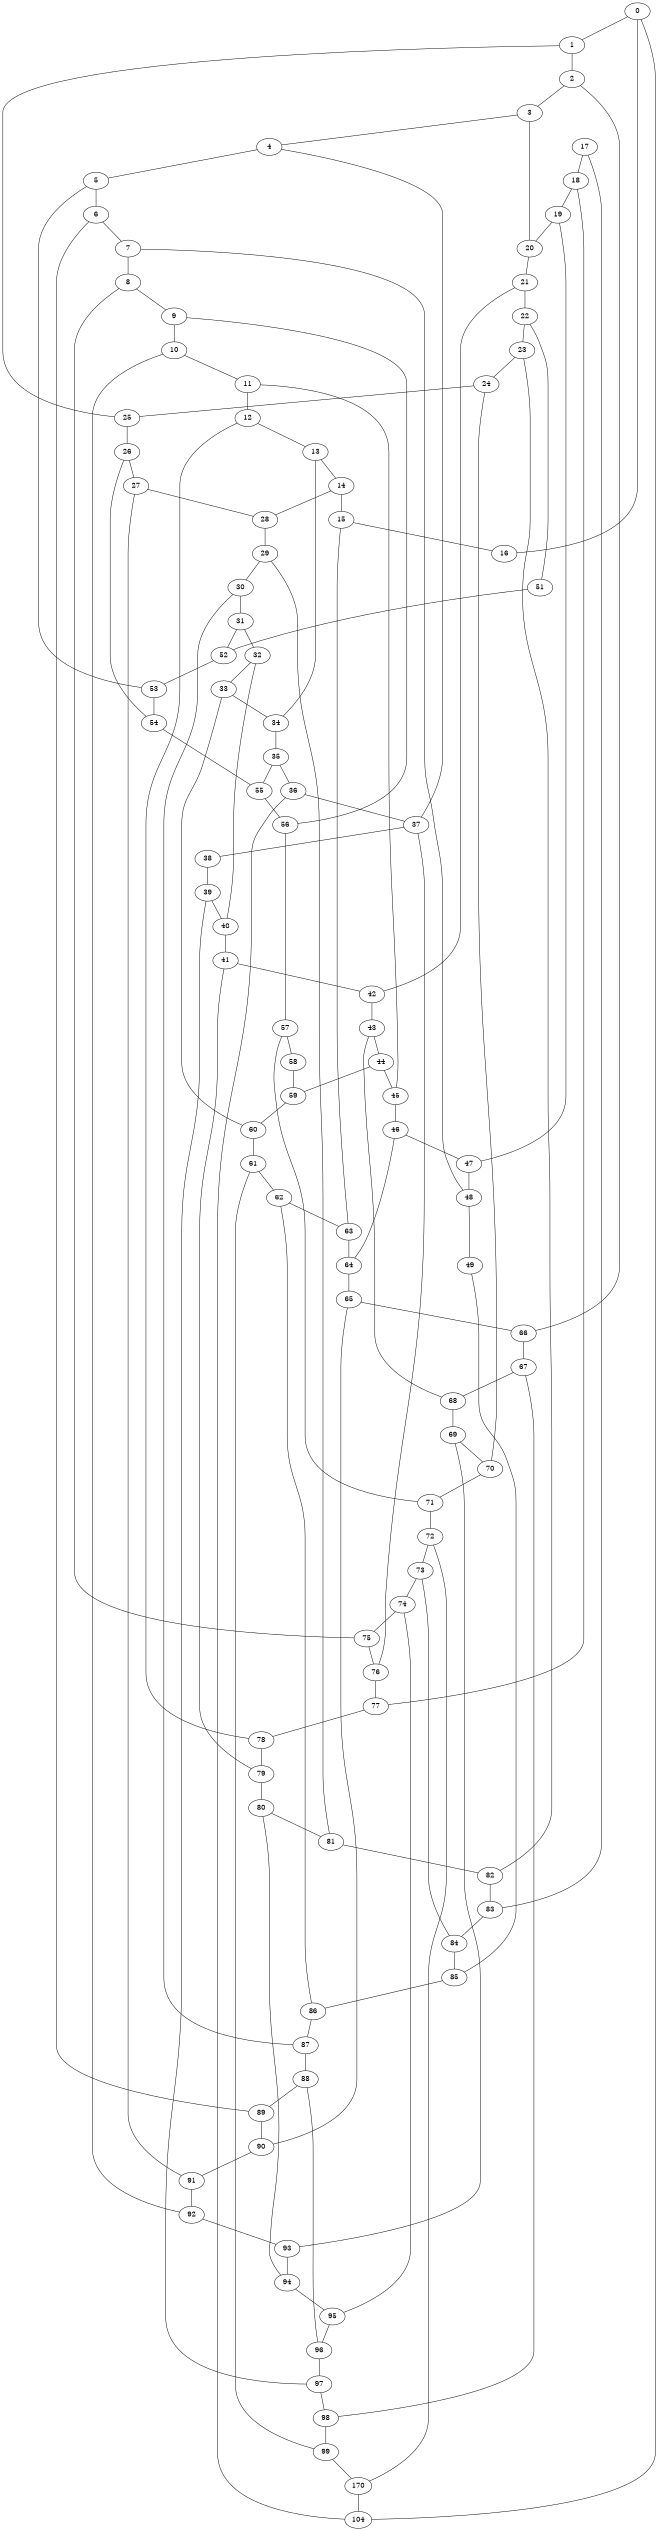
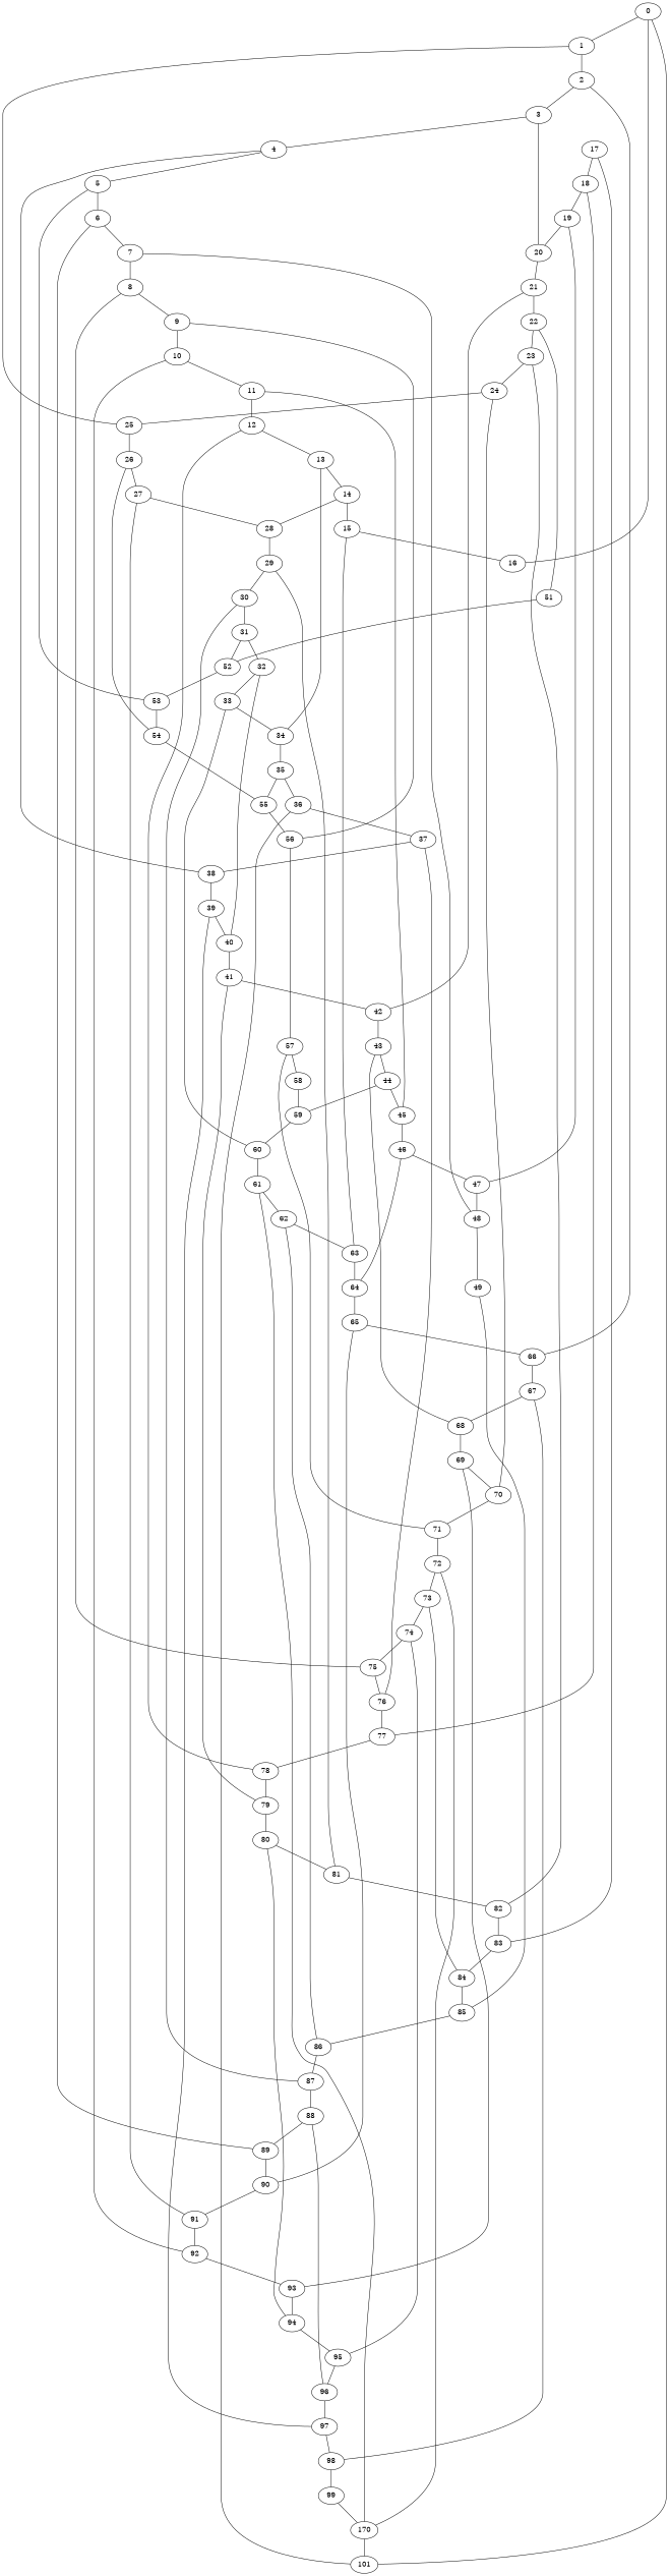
  graph {
    0
    1
    16
-   101 [label=104]
+   101
    2
    25
    3
    66
    26
    4
    20
    67
    5
    38
    21
    6
    53
    39
    7
    89
    54
    8
    48
    90
    9
    75
    49
    10
    56
    76
    11
    92
    57
    12
    45
    93
    13
    78
    46
    14
    34
    79
    15
    28
    35
    63
    29
    64
    17
    18
    83
    19
    77
    84
    47
    22
    42
    23
    51
    43
    24
    82
    52
    70
    71
    27
    91
    55
    30
    81
    31
    87
    32
    88
    33
    40
    60
    41
    61
    36
    37
    97
    98
    80
    44
    68
    59
    69
    65
    85
    86
    58
    72
    62
    99
    n96 [label=170]
    94
    73
    74
    95
    96
    0 -- 1
    0 -- 16
    0 -- 101
    1 -- 2
    1 -- 25
    2 -- 3
    2 -- 66
    25 -- 26
    3 -- 4
    3 -- 20
    66 -- 67
    26 -- 54
    26 -- 27
    4 -- 5
-   4 -- 37
+   4 -- 38
    20 -- 21
    67 -- 98
    67 -- 68
    5 -- 6
    5 -- 53
    38 -- 39
    21 -- 22
    21 -- 42
    6 -- 7
    6 -- 89
    53 -- 54
    39 -- 40
    39 -- 97
    7 -- 8
    7 -- 48
    89 -- 90
    54 -- 55
    8 -- 9
    8 -- 75
    48 -- 49
    90 -- 91
    9 -- 10
    9 -- 56
    75 -- 76
    49 -- 85
    10 -- 11
    10 -- 92
    56 -- 57
    76 -- 77
    11 -- 12
    11 -- 45
    92 -- 93
    57 -- 71
    57 -- 58
    12 -- 13
    12 -- 78
    45 -- 46
    93 -- 94
    13 -- 14
    13 -- 34
    78 -- 79
    46 -- 64
    46 -- 47
    14 -- 15
    14 -- 28
    34 -- 35
    79 -- 80
    15 -- 16
    15 -- 63
    28 -- 29
    35 -- 55
    35 -- 36
    63 -- 64
    29 -- 30
    29 -- 81
    64 -- 65
    17 -- 18
    17 -- 83
    18 -- 19
    18 -- 77
    83 -- 84
    19 -- 20
    19 -- 47
    77 -- 78
    84 -- 85
    47 -- 48
    22 -- 23
    22 -- 51
    42 -- 43
    23 -- 24
    23 -- 82
    51 -- 52
    43 -- 44
    43 -- 68
    24 -- 25
    24 -- 70
    82 -- 83
    52 -- 53
    70 -- 71
    71 -- 72
    27 -- 28
    27 -- 91
    91 -- 92
    55 -- 56
    30 -- 31
    30 -- 87
    81 -- 82
    31 -- 52
    31 -- 32
    87 -- 88
    32 -- 33
    32 -- 40
    88 -- 89
    88 -- 96
    33 -- 34
    33 -- 60
    40 -- 41
    60 -- 61
    41 -- 79
    41 -- 42
    61 -- 62
-   61 -- 99
+   61 -- n96
    36 -- 101
    36 -- 37
    37 -- 38
    37 -- 76
    97 -- 98
    98 -- 99
    80 -- 81
    80 -- 94
    44 -- 45
    44 -- 59
    68 -- 69
    59 -- 60
    69 -- 93
    69 -- 70
    65 -- 66
    65 -- 90
    85 -- 86
    86 -- 87
    58 -- 59
    72 -- n96
    72 -- 73
    62 -- 63
    62 -- 86
    99 -- n96
    n96 -- 101
    94 -- 95
    73 -- 84
    73 -- 74
    74 -- 75
    74 -- 95
    95 -- 96
    96 -- 97
  }
